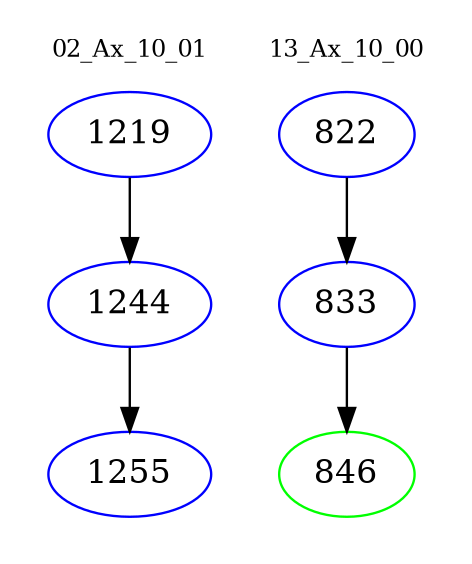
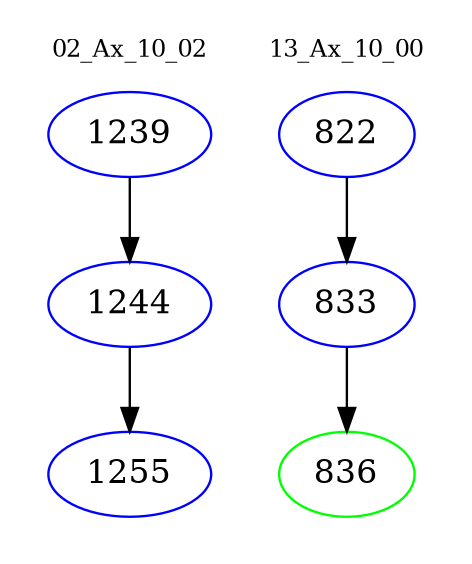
  digraph {
    node [color=blue]
    edge [color=black]
-   n1 [label=1219]
+   n1 [label=1239]
    n2 [label=1244]
    n3 [label=1255]
    n4 [label=822]
    n5 [label=833]
-   n6 [color=green label=846]
+   n6 [color=green label=836]
    subgraph cluster_1 {
      color=white
      fontsize=10
-     label="02_Ax_10_01"
+     label="02_Ax_10_02"
      n1
      n2
      n3
    }
    subgraph cluster_2 {
      color=white
      fontsize=10
      label="13_Ax_10_00"
      n4
      n5
      n6
    }
    n1 -> n2
    n2 -> n3
    n4 -> n5
    n5 -> n6
  }
